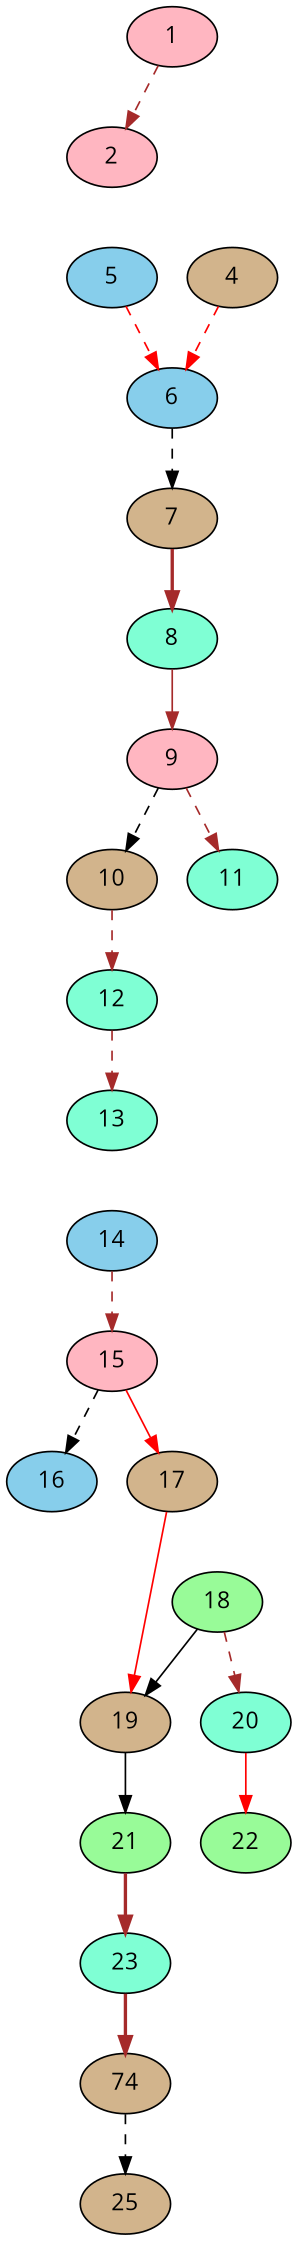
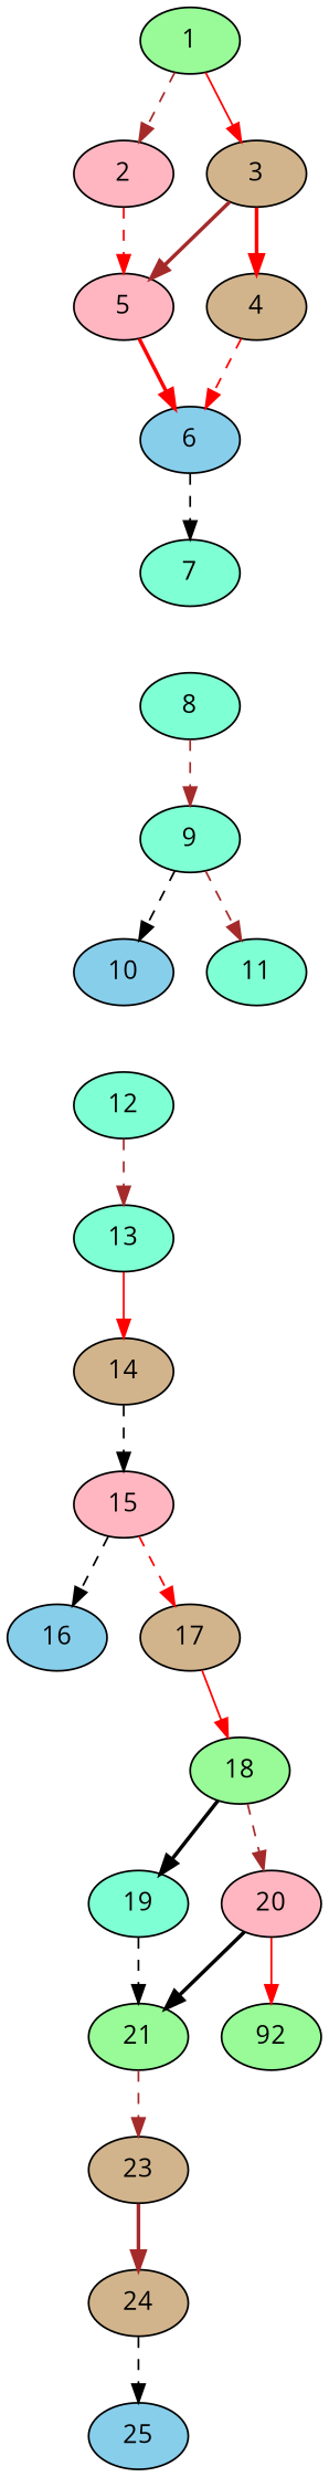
  digraph {
    fontname="Open Sans"
    node [alpha=0.05 fillcolor=tan fontname="Open Sans" style=filled]
    edge [color=brown fontname="Open Sans" style=dashed]
-   1 [alpha=0.03 expect_size=41942016 fillcolor=lightpink]
+   1 [alpha=0.03 expect_size=41942016 fillcolor=palegreen]
    2 [alpha=0.12 expect_size=10273792 fillcolor=lightpink]
-   5 [alpha=0.11 expect_size=40229888 fillcolor=skyblue]
+   3 [alpha=0.06 expect_size=24704000]
+   5 [alpha=0.11 expect_size=40229888 fillcolor=lightpink]
    4 [alpha=0.13 expect_size=18210816]
    6 [alpha=0.16 expect_size=7967744 fillcolor=skyblue]
-   7 [expect_size=27208704]
+   7 [expect_size=27208704 fillcolor=aquamarine]
    8 [expect_size=35901440 fillcolor=aquamarine]
-   9 [alpha=0.16 expect_size=27048960 fillcolor=lightpink]
-   10 [alpha=0.01 expect_size=20171776]
+   9 [alpha=0.16 expect_size=27048960 fillcolor=aquamarine]
+   10 [alpha=0.01 expect_size=20171776 fillcolor=skyblue]
    11 [alpha=0.07 expect_size=7982080 fillcolor=aquamarine]
    12 [alpha=0.01 expect_size=15013888 fillcolor=aquamarine]
    13 [alpha=0.04 expect_size=43227136 fillcolor=aquamarine]
-   14 [alpha=0.19 expect_size=10576896 fillcolor=skyblue]
+   14 [alpha=0.19 expect_size=10576896]
    15 [expect_size=41504768 fillcolor=lightpink]
    16 [alpha=0.18 expect_size=20721664 fillcolor=skyblue]
    17 [alpha=0.02 expect_size=11957248]
    18 [alpha=0.13 expect_size=22875136 fillcolor=palegreen]
-   19 [alpha=0.10 expect_size=35545088]
-   20 [alpha=0.12 expect_size=26512384 fillcolor=aquamarine]
+   19 [alpha=0.10 expect_size=35545088 fillcolor=aquamarine]
+   20 [alpha=0.12 expect_size=26512384 fillcolor=lightpink]
    21 [alpha=0.09 expect_size=29694976 fillcolor=palegreen]
-   22 [alpha=0.09 expect_size=46034944 fillcolor=palegreen]
-   23 [alpha=0.17 expect_size=47505408 fillcolor=aquamarine]
-   24 [alpha=0.11 expect_size=10722304 label=74]
-   25 [alpha=0.19 expect_size=9437184]
+   22 [alpha=0.09 expect_size=46034944 fillcolor=palegreen label=92]
+   23 [alpha=0.17 expect_size=47505408]
+   24 [alpha=0.11 expect_size=10722304]
+   25 [alpha=0.19 expect_size=9437184 fillcolor=skyblue]
    1 -> 2
-   5 -> 6 [color=red]
+   1 -> 3 [color=red style=solid]
+   2 -> 5 [color=red]
+   3 -> 5 [style=bold]
+   3 -> 4 [color=red style=bold]
+   5 -> 6 [color=red style=bold]
    4 -> 6 [color=red]
    6 -> 7 [color=black]
-   7 -> 8 [style=bold]
-   8 -> 9 [style=solid]
+   8 -> 9
    9 -> 10 [color=black]
    9 -> 11
-   10 -> 12
    12 -> 13
-   14 -> 15
+   13 -> 14 [color=red style=solid]
+   14 -> 15 [color=black]
    15 -> 16 [color=black]
-   15 -> 17 [color=red style=solid]
-   17 -> 19 [color=red style=solid]
-   18 -> 19 [color=black style=solid]
+   15 -> 17 [color=red]
+   17 -> 18 [color=red style=solid]
+   18 -> 19 [color=black style=bold]
    18 -> 20
-   19 -> 21 [color=black style=solid]
+   19 -> 21 [color=black]
+   20 -> 21 [color=black style=bold]
    20 -> 22 [color=red style=solid]
-   21 -> 23 [style=bold]
+   21 -> 23
    23 -> 24 [style=bold]
    24 -> 25 [color=black]
  }
